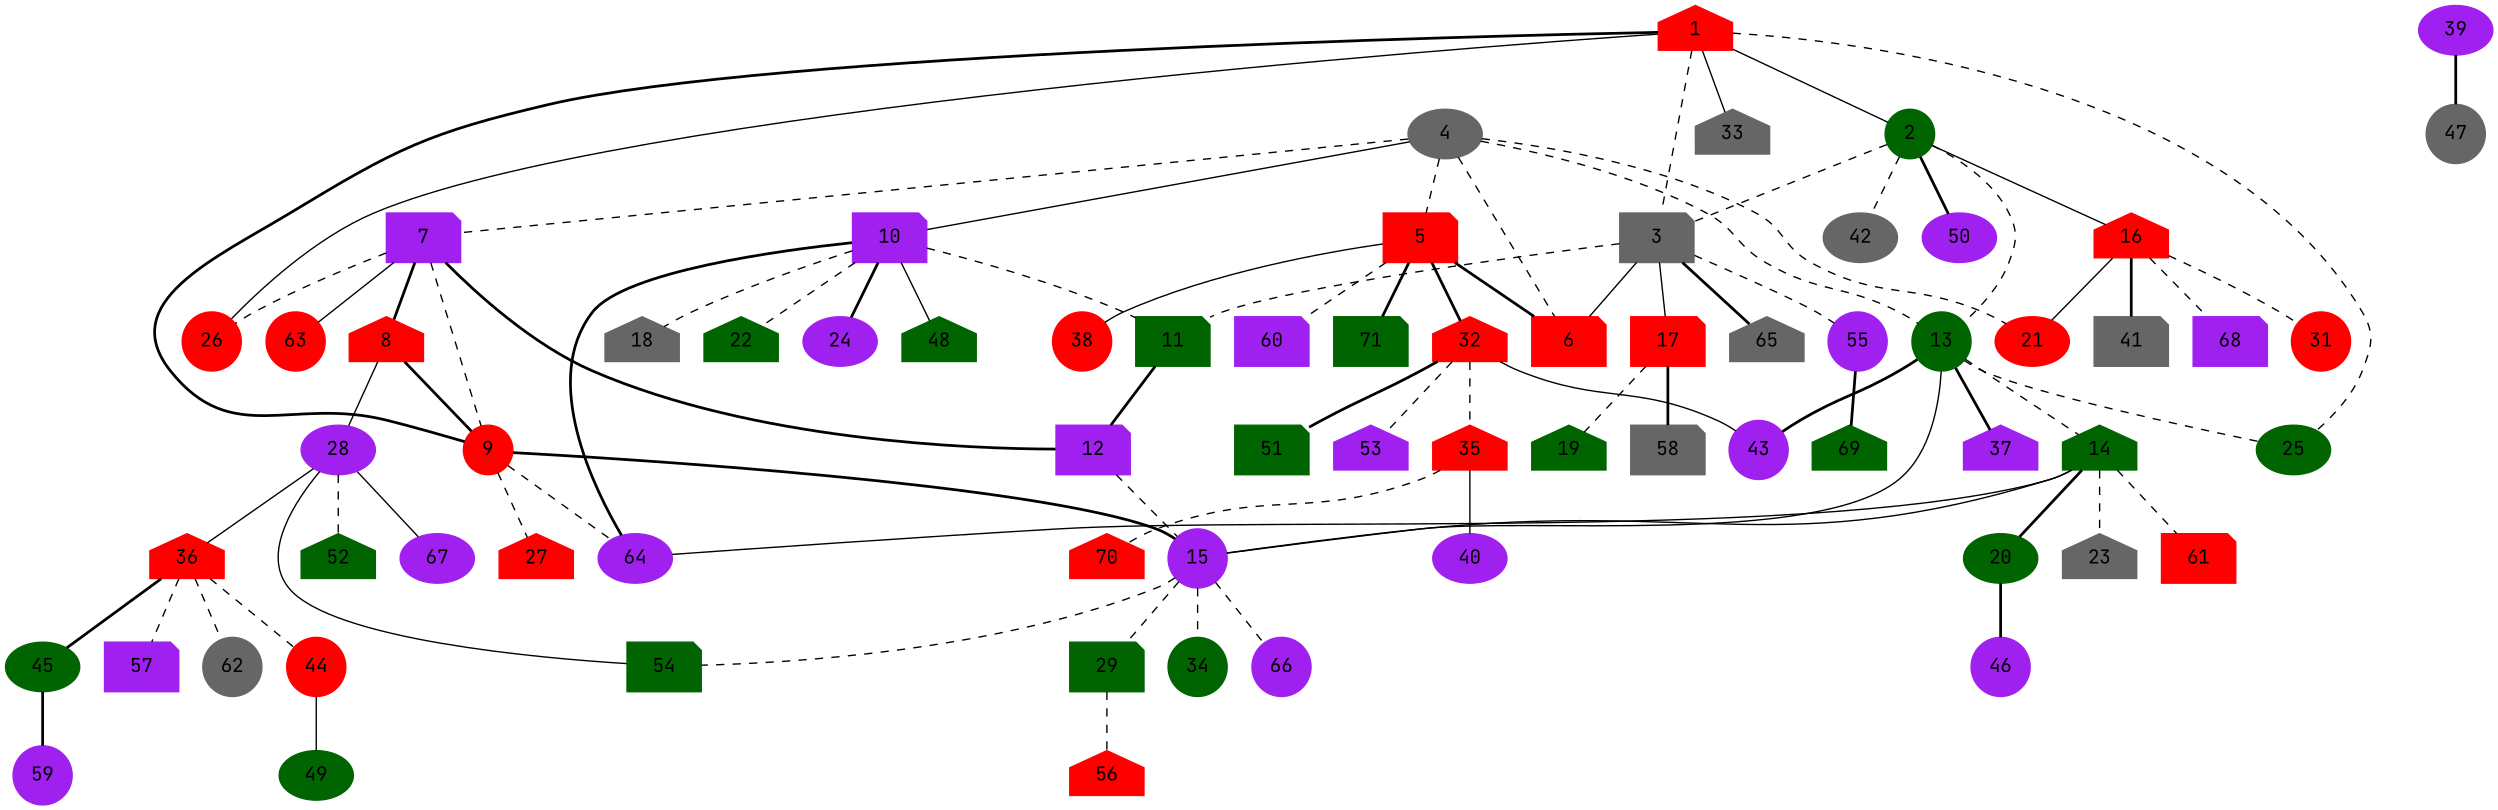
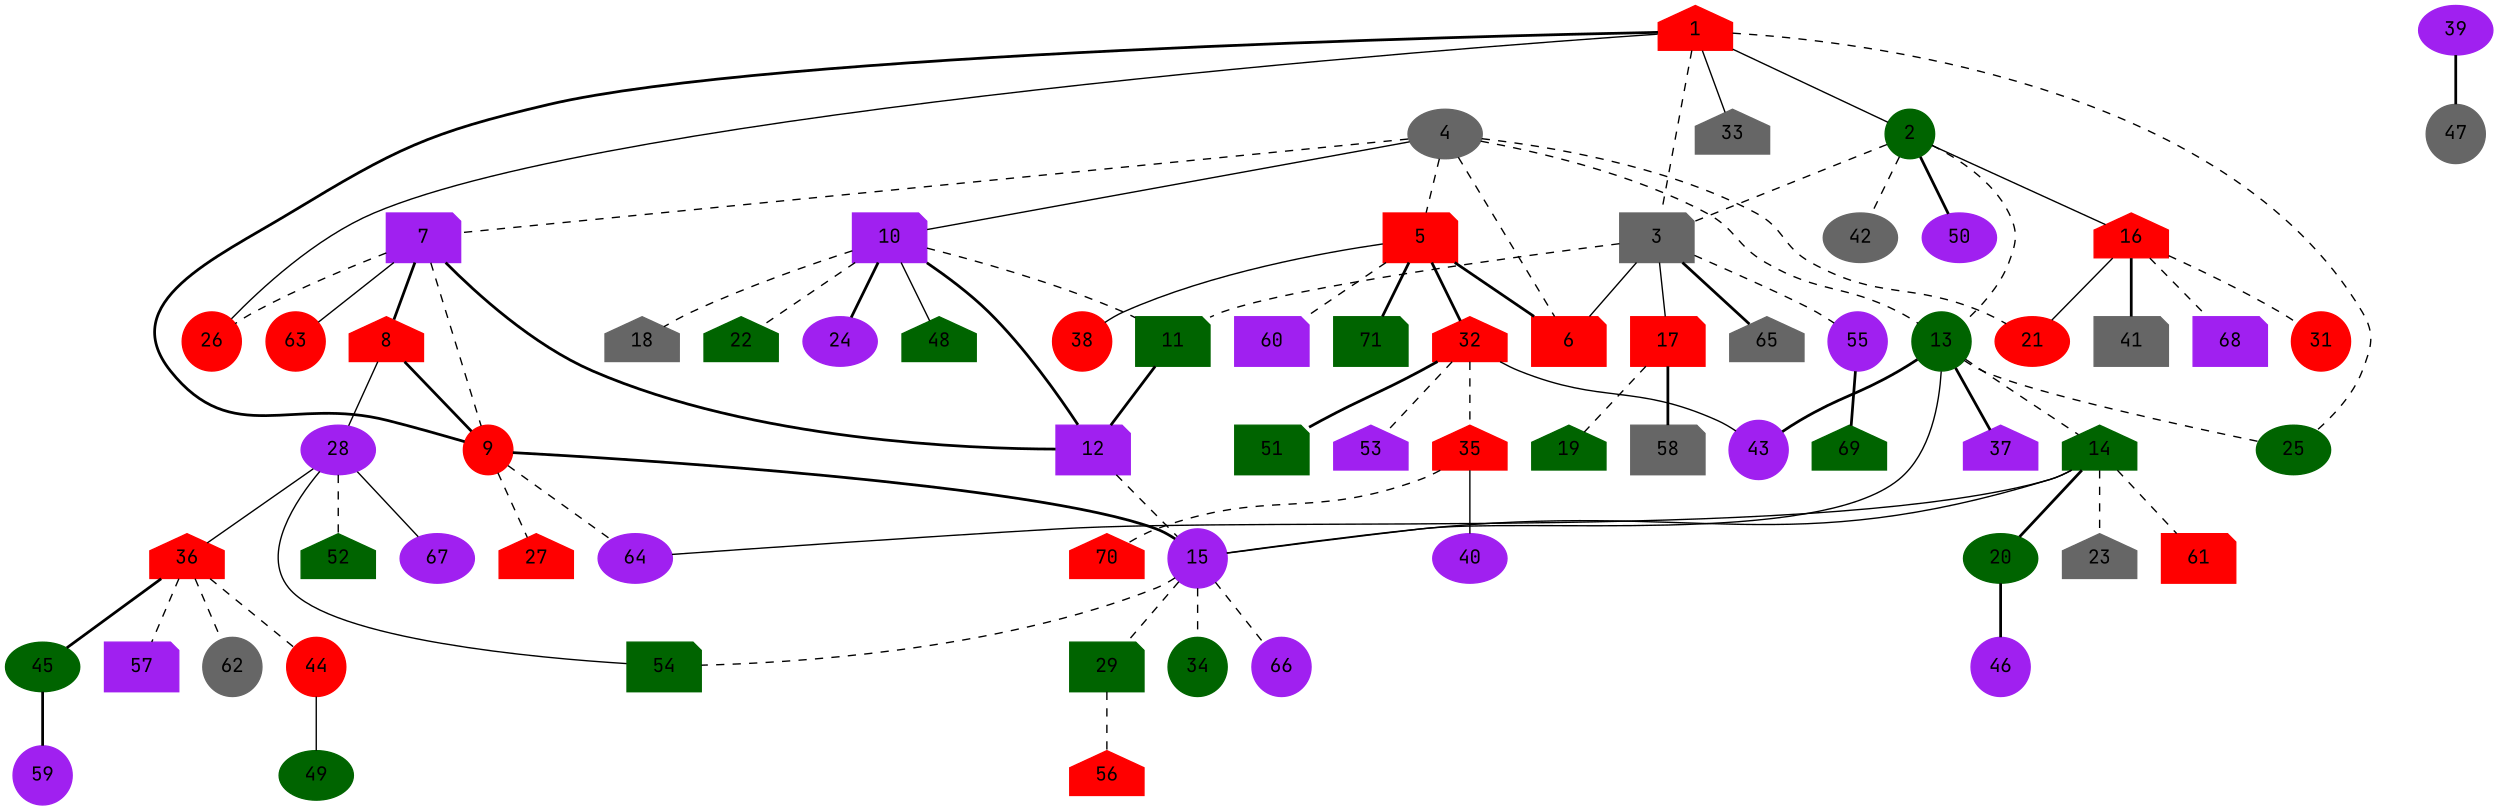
  graph {
    fontname="JetBrains Mono"
    node [color=purple fontname="JetBrains Mono" shape=house style=filled]
    edge [fontname="JetBrains Mono" style=dashed]
    1 [color=red]
    2 [color=darkgreen shape=circle]
    3 [color=gray40 shape=note]
    9 [color=red shape=circle]
    25 [color=darkgreen shape=ellipse]
    26 [color=red shape=circle]
    33 [color=gray40]
    13 [color=darkgreen shape=circle]
    16 [color=red]
    42 [color=gray40 shape=ellipse]
    50 [shape=ellipse]
    6 [color=red shape=note]
    11 [color=darkgreen shape=note]
    17 [color=red shape=note]
    55 [shape=circle]
    65 [color=gray40]
    15 [shape=circle]
    27 [color=red]
    64 [shape=ellipse]
    14 [color=darkgreen]
    37
    43 [shape=circle]
    21 [color=red shape=ellipse]
    31 [color=red shape=circle]
    41 [color=gray40 shape=note]
    68 [shape=note]
    12 [shape=note]
    19 [color=darkgreen]
    58 [color=gray40 shape=note]
    69 [color=darkgreen]
    4 [color=gray40 shape=ellipse]
    5 [color=red shape=note]
    7 [shape=note]
    10 [shape=note]
    32 [color=red]
    38 [color=red shape=circle]
    60 [shape=note]
    71 [color=darkgreen shape=note]
    8 [color=red]
    63 [color=red shape=circle]
    18 [color=gray40]
    22 [color=darkgreen]
    24 [shape=ellipse]
    48 [color=darkgreen]
    35 [color=red]
    51 [color=darkgreen shape=note]
    53
    28 [shape=ellipse]
    54 [color=darkgreen shape=note]
    36 [color=red]
    52 [color=darkgreen]
    67 [shape=ellipse]
    29 [color=darkgreen shape=note]
    34 [color=darkgreen shape=circle]
    66 [shape=circle]
    39 [shape=ellipse]
    47 [color=gray40 shape=circle]
    20 [color=darkgreen shape=ellipse]
    23 [color=gray40]
    61 [color=red shape=note]
    46 [shape=circle]
    56 [color=red]
    44 [color=red shape=circle]
    45 [color=darkgreen shape=ellipse]
    57 [shape=note]
    62 [color=gray40 shape=circle]
    40 [shape=ellipse]
    70 [color=red]
    49 [color=darkgreen shape=ellipse]
    59 [shape=circle]
    1 -- 2 [style=solid]
    1 -- 3
    1 -- 9 [style=bold]
    1 -- 25
    1 -- 26 [style=solid]
    1 -- 33 [style=solid]
    2 -- 3
    2 -- 13
    2 -- 16 [style=solid]
    2 -- 42
    2 -- 50 [style=bold]
    3 -- 6 [style=solid]
    3 -- 11
    3 -- 17 [style=solid]
    3 -- 55
    3 -- 65 [style=bold]
    9 -- 15 [style=bold]
    9 -- 27
    9 -- 64
    13 -- 25
    13 -- 15 [style=solid]
    13 -- 14
    13 -- 37 [style=bold]
    13 -- 43 [style=bold]
    16 -- 21 [style=solid]
    16 -- 31
    16 -- 41 [style=bold]
    16 -- 68
    11 -- 12 [style=bold]
    17 -- 19
    17 -- 58 [style=bold]
    55 -- 69 [style=bold]
    15 -- 54
    15 -- 29
    15 -- 34
    15 -- 66
    14 -- 15 [style=solid]
    14 -- 64 [style=solid]
    14 -- 20 [style=bold]
    14 -- 23
    14 -- 61
    12 -- 15
    4 -- 13
    4 -- 6
    4 -- 21
    4 -- 5
    4 -- 7
    4 -- 10 [style=solid]
    5 -- 6 [style=bold]
    5 -- 32 [style=bold]
    5 -- 38 [style=solid]
    5 -- 60
    5 -- 71 [style=bold]
    7 -- 9
    7 -- 26
    7 -- 12 [style=bold]
    7 -- 8 [style=bold]
    7 -- 63 [style=solid]
    10 -- 11
-   10 -- 64 [style=bold]
+   10 -- 12 [style=bold]
    10 -- 18
    10 -- 22
    10 -- 24 [style=bold]
    10 -- 48 [style=solid]
    32 -- 43 [style=solid]
    32 -- 35
    32 -- 51 [style=bold]
    32 -- 53
    8 -- 9 [style=bold]
    8 -- 28 [style=solid]
    35 -- 40 [style=solid]
    35 -- 70
    28 -- 54 [style=solid]
    28 -- 36 [style=solid]
    28 -- 52
    28 -- 67 [style=solid]
    36 -- 44
    36 -- 45 [style=bold]
    36 -- 57
    36 -- 62
    29 -- 56
    39 -- 47 [style=bold]
    20 -- 46 [style=bold]
    44 -- 49 [style=solid]
    45 -- 59 [style=bold]
  }
